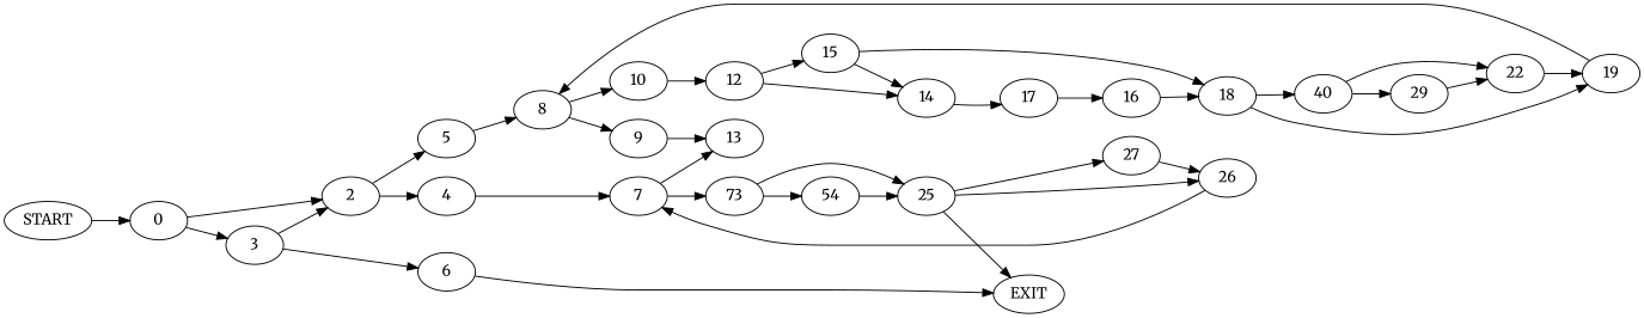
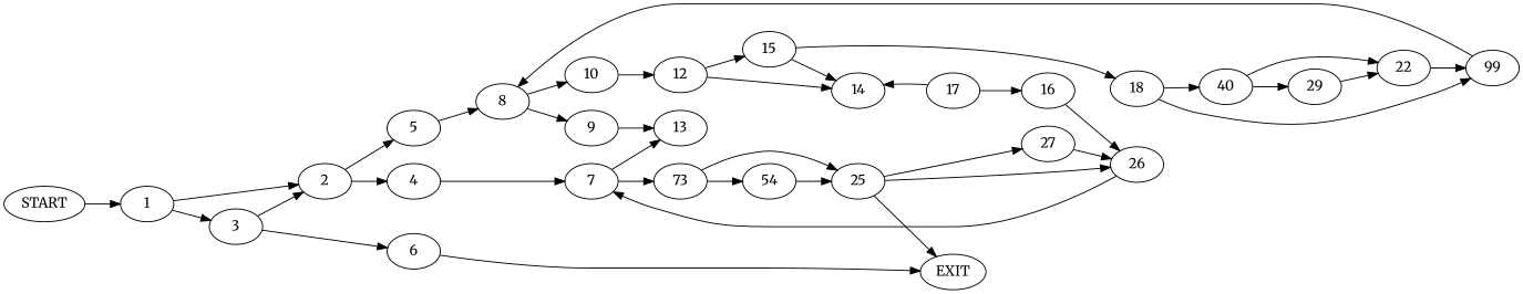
  digraph {
    fontname=Merriweather
    rankdir=LR
    node [fontname=Merriweather]
    edge [fontname=Merriweather]
    n1 [label=START]
-   1 [label=0]
+   1
    2
    3
    n5 [label=EXIT]
    4
    5
    6
    7
    8
    13
    n12 [label=73]
    9
    10
    n15 [label=54]
    25
    12
    14
    15
    17
    18
    16
-   19
+   19 [label=99]
    n24 [label=40]
    n25 [label=29]
    22
    26
    27
    n1 -> 1
    1 -> 2
    1 -> 3
    2 -> 4
    2 -> 5
    3 -> 2
    3 -> 6
    4 -> 7
    5 -> 8
    6 -> n5
    7 -> 13
    7 -> n12
    8 -> 9
    8 -> 10
    n12 -> n15
    n12 -> 25
    9 -> 13
    10 -> 12
    n15 -> 25
    25 -> n5
    25 -> 26
    25 -> 27
    12 -> 14
    12 -> 15
-   14 -> 17
+   17 -> 14
    15 -> 14
    15 -> 18
    17 -> 16
    18 -> 19
    18 -> n24
-   16 -> 18
+   16 -> 26
    19 -> 8
    n24 -> n25
    n24 -> 22
    n25 -> 22
    22 -> 19
    26 -> 7
    27 -> 26
  }
